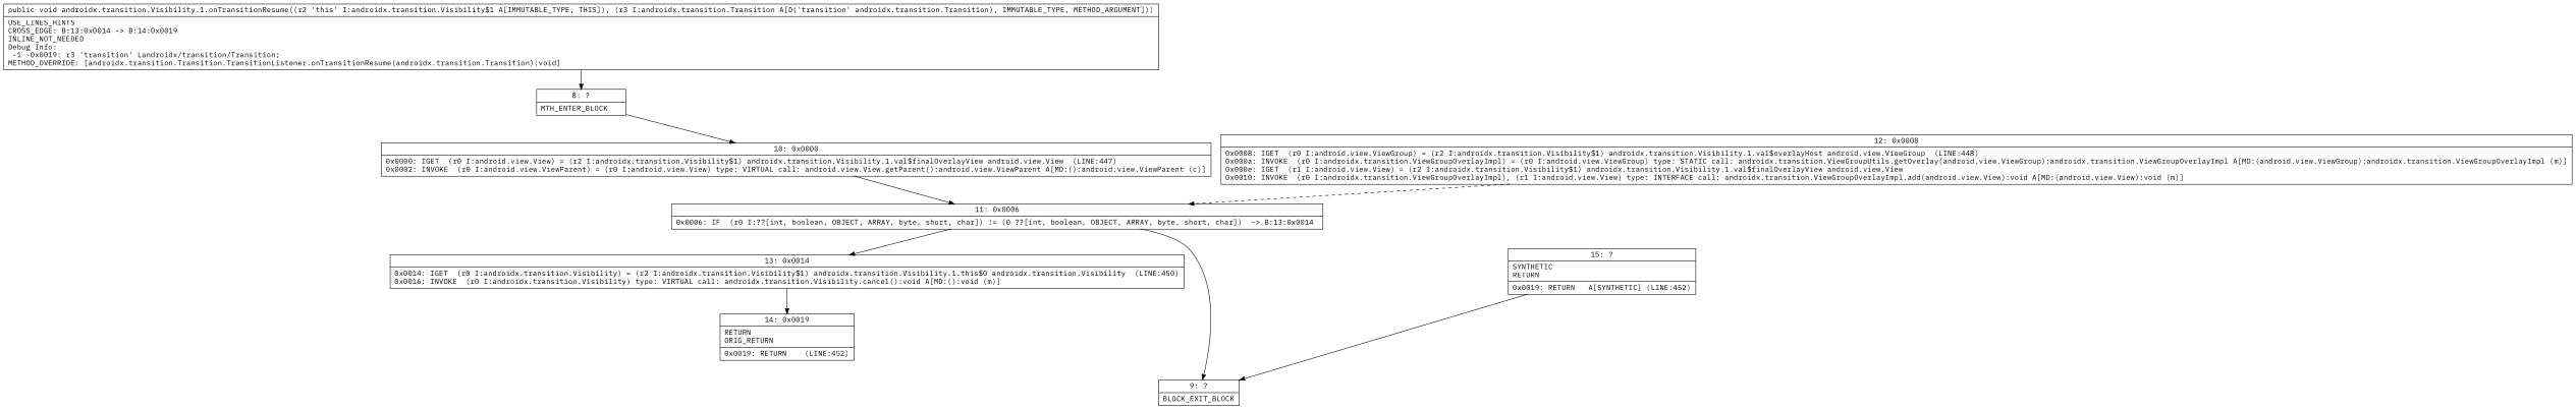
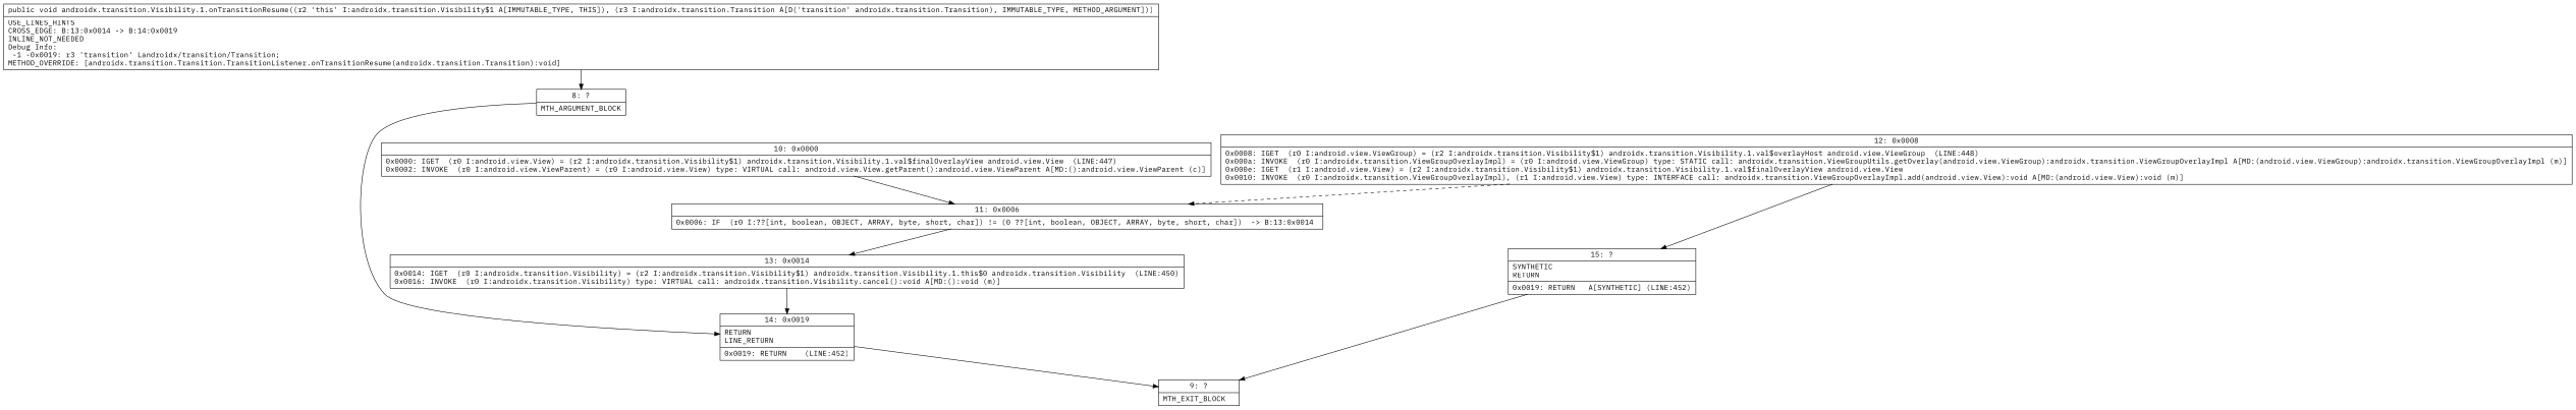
  digraph {
    fontname="IBM Plex Mono"
    node [fontname="IBM Plex Mono" shape=record]
    edge [fontname="IBM Plex Mono"]
-   n1 [label="{8\:\ ?|MTH_ENTER_BLOCK\l}"]
+   n1 [label="{8\:\ ?|MTH_ARGUMENT_BLOCK\l}"]
    n2 [label="{10\:\ 0x0000|0x0000: IGET  (r0 I:android.view.View) = (r2 I:androidx.transition.Visibility$1) androidx.transition.Visibility.1.val$finalOverlayView android.view.View  (LINE:447)\l0x0002: INVOKE  (r0 I:android.view.ViewParent) = (r0 I:android.view.View) type: VIRTUAL call: android.view.View.getParent():android.view.ViewParent A[MD:():android.view.ViewParent (c)]\l}"]
    n3 [label="{11\:\ 0x0006|0x0006: IF  (r0 I:??[int, boolean, OBJECT, ARRAY, byte, short, char]) != (0 ??[int, boolean, OBJECT, ARRAY, byte, short, char])  \-\> B:13:0x0014 \l}"]
    n4 [label="{13\:\ 0x0014|0x0014: IGET  (r0 I:androidx.transition.Visibility) = (r2 I:androidx.transition.Visibility$1) androidx.transition.Visibility.1.this$0 androidx.transition.Visibility  (LINE:450)\l0x0016: INVOKE  (r0 I:androidx.transition.Visibility) type: VIRTUAL call: androidx.transition.Visibility.cancel():void A[MD:():void (m)]\l}"]
    n5 [label="{12\:\ 0x0008|0x0008: IGET  (r0 I:android.view.ViewGroup) = (r2 I:androidx.transition.Visibility$1) androidx.transition.Visibility.1.val$overlayHost android.view.ViewGroup  (LINE:448)\l0x000a: INVOKE  (r0 I:androidx.transition.ViewGroupOverlayImpl) = (r0 I:android.view.ViewGroup) type: STATIC call: androidx.transition.ViewGroupUtils.getOverlay(android.view.ViewGroup):androidx.transition.ViewGroupOverlayImpl A[MD:(android.view.ViewGroup):androidx.transition.ViewGroupOverlayImpl (m)]\l0x000e: IGET  (r1 I:android.view.View) = (r2 I:androidx.transition.Visibility$1) androidx.transition.Visibility.1.val$finalOverlayView android.view.View \l0x0010: INVOKE  (r0 I:androidx.transition.ViewGroupOverlayImpl), (r1 I:android.view.View) type: INTERFACE call: androidx.transition.ViewGroupOverlayImpl.add(android.view.View):void A[MD:(android.view.View):void (m)]\l}"]
    n6 [label="{15\:\ ?|SYNTHETIC\lRETURN\l|0x0019: RETURN   A[SYNTHETIC] (LINE:452)\l}"]
-   n7 [label="{14\:\ 0x0019|RETURN\lORIG_RETURN\l|0x0019: RETURN    (LINE:452)\l}"]
-   n8 [label="{9\:\ ?|BLOCK_EXIT_BLOCK\l}"]
+   n7 [label="{14\:\ 0x0019|RETURN\lLINE_RETURN\l|0x0019: RETURN    (LINE:452)\l}"]
+   n8 [label="{9\:\ ?|MTH_EXIT_BLOCK\l}"]
    n9 [label="{public void androidx.transition.Visibility.1.onTransitionResume((r2 'this' I:androidx.transition.Visibility$1 A[IMMUTABLE_TYPE, THIS]), (r3 I:androidx.transition.Transition A[D('transition' androidx.transition.Transition), IMMUTABLE_TYPE, METHOD_ARGUMENT]))  | USE_LINES_HINTS\lCROSS_EDGE: B:13:0x0014 \-\> B:14:0x0019\lINLINE_NOT_NEEDED\lDebug Info:\l  \-1 \-0x0019: r3 'transition' Landroidx\/transition\/Transition;\lMETHOD_OVERRIDE: [androidx.transition.Transition.TransitionListener.onTransitionResume(androidx.transition.Transition):void]\l}"]
-   n1 -> n2
+   n1 -> n7
    n2 -> n3
    n3 -> n4
    n4 -> n7
    n5 -> n3 [style=dashed]
+   n5 -> n6
    n6 -> n8
-   n3 -> n8
+   n7 -> n8
    n9 -> n1
  }
